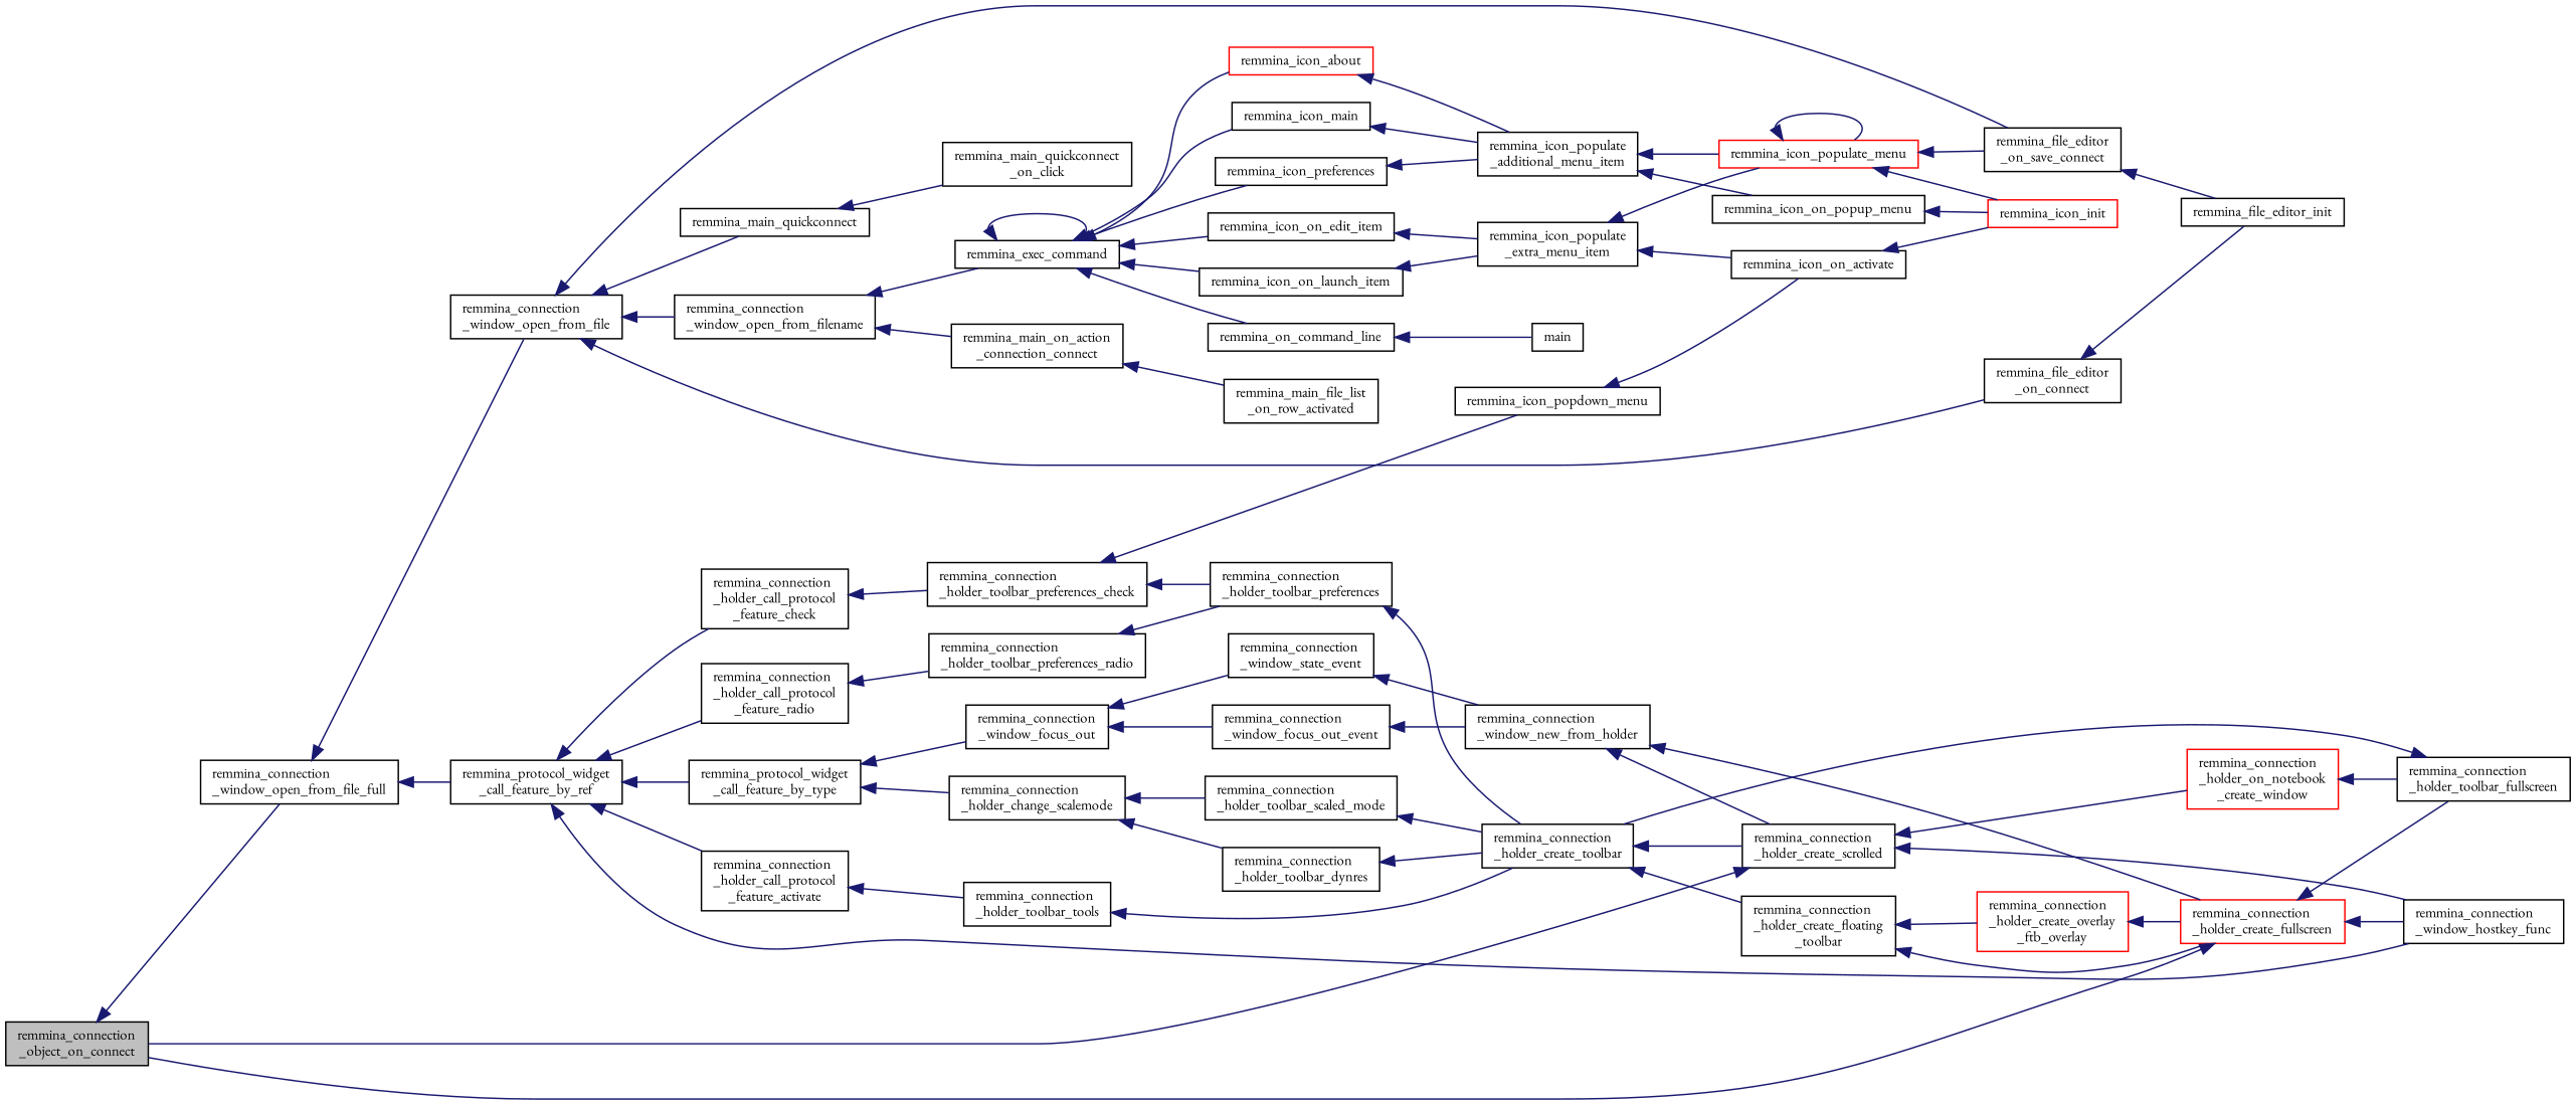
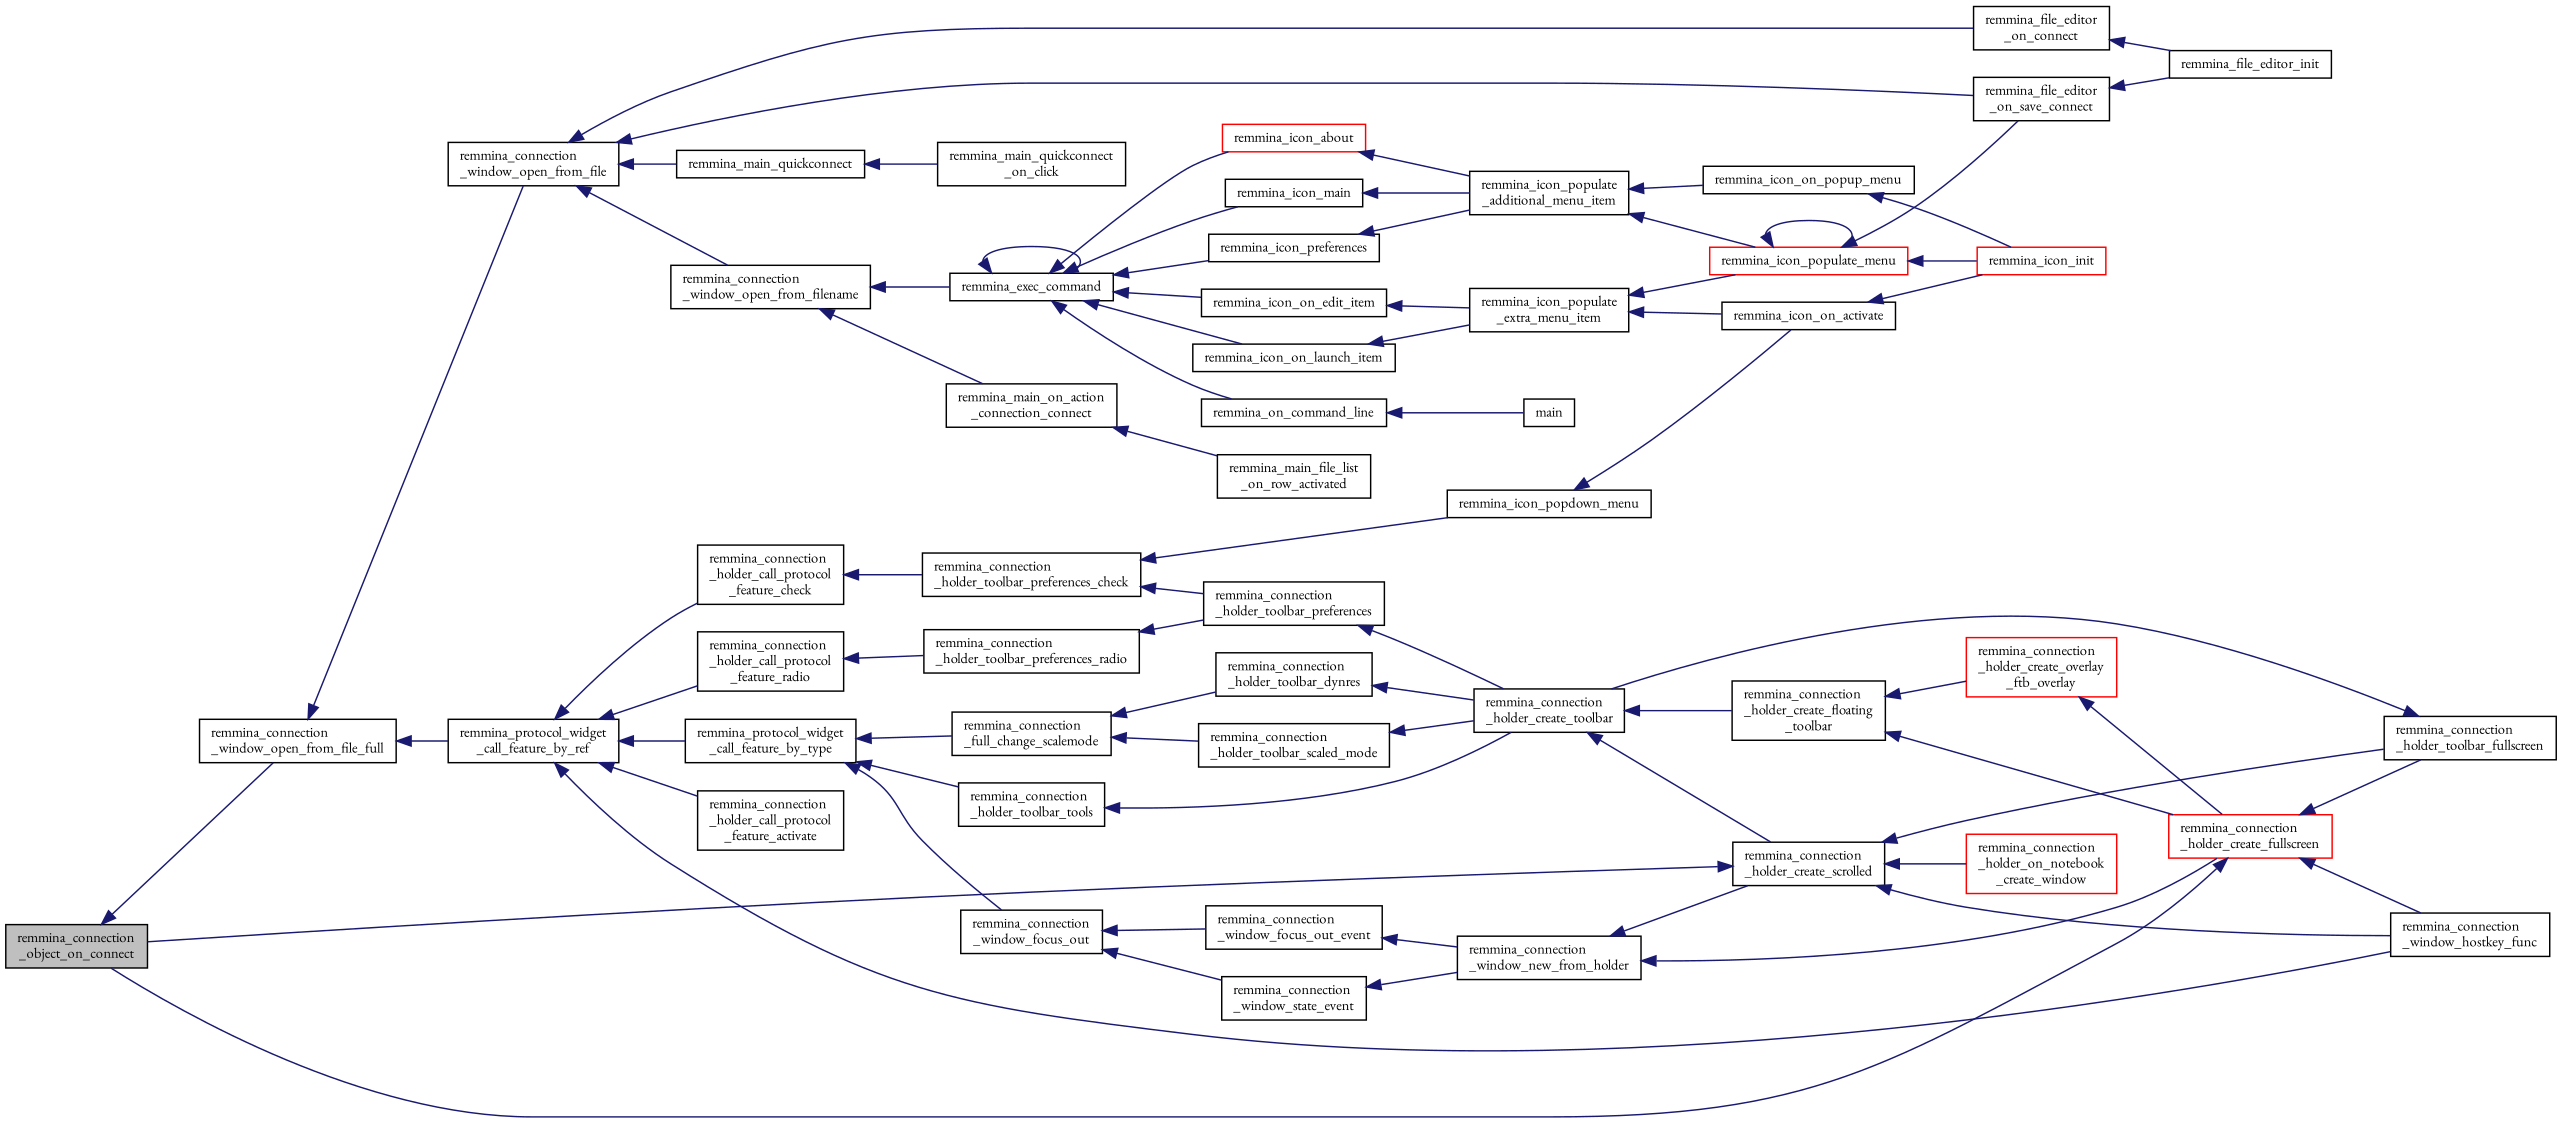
  digraph {
    fontname="EB Garamond"
    rankdir=LR
    node [color=black fillcolor=white fontname="EB Garamond" fontsize=10 shape=record style=filled]
    edge [color=midnightblue dir=back fontname="EB Garamond" fontsize=10 labelfontname=Helvetica labelfontsize=10 style=solid]
    n1 [fillcolor=grey75 fontcolor=black height=0.2 label="remmina_connection\l_object_on_connect" width=0.4]
    n2 [height=0.2 label="remmina_connection\l_window_open_from_file_full" width=0.4]
    n3 [height=0.2 label="remmina_connection\l_window_open_from_file" width=0.4]
    n4 [height=0.2 label="remmina_protocol_widget\l_call_feature_by_ref" width=0.4]
    n5 [height=0.2 label="remmina_connection\l_window_open_from_filename" width=0.4]
    n6 [height=0.2 label="remmina_file_editor\l_on_save_connect" width=0.4]
    n7 [height=0.2 label="remmina_file_editor\l_on_connect" width=0.4]
    n8 [height=0.2 label=remmina_main_quickconnect width=0.4]
    n9 [height=0.2 label="remmina_connection\l_holder_call_protocol\l_feature_radio" width=0.4]
    n10 [height=0.2 label="remmina_connection\l_window_hostkey_func" width=0.4]
    n11 [height=0.2 label="remmina_connection\l_holder_call_protocol\l_feature_check" width=0.4]
    n12 [height=0.2 label="remmina_connection\l_holder_call_protocol\l_feature_activate" width=0.4]
    n13 [height=0.2 label="remmina_protocol_widget\l_call_feature_by_type" width=0.4]
    n14 [height=0.2 label=remmina_exec_command width=0.4]
    n15 [height=0.2 label="remmina_main_on_action\l_connection_connect" width=0.4]
    n16 [height=0.2 label=remmina_file_editor_init width=0.4]
    n17 [height=0.2 label="remmina_main_quickconnect\l_on_click" width=0.4]
    n18 [height=0.2 label=remmina_on_command_line width=0.4]
    n19 [height=0.2 label=remmina_icon_main width=0.4]
    n20 [height=0.2 label=remmina_icon_preferences width=0.4]
    n21 [color=red height=0.2 label=remmina_icon_about width=0.4]
    n22 [height=0.2 label=remmina_icon_on_launch_item width=0.4]
    n23 [height=0.2 label=remmina_icon_on_edit_item width=0.4]
    n24 [height=0.2 label="remmina_main_file_list\l_on_row_activated" width=0.4]
    n25 [height=0.2 label=main width=0.4]
    n26 [height=0.2 label="remmina_icon_populate\l_additional_menu_item" width=0.4]
    n27 [height=0.2 label="remmina_icon_populate\l_extra_menu_item" width=0.4]
    n28 [height=0.2 label=remmina_icon_popdown_menu width=0.4]
    n29 [height=0.2 label=remmina_icon_on_activate width=0.4]
    n30 [color=red height=0.2 label=remmina_icon_populate_menu width=0.4]
    n31 [height=0.2 label=remmina_icon_on_popup_menu width=0.4]
    n32 [color=red height=0.2 label=remmina_icon_init width=0.4]
    n33 [height=0.2 label="remmina_connection\l_holder_toolbar_preferences_radio" width=0.4]
    n34 [height=0.2 label="remmina_connection\l_holder_toolbar_preferences_check" width=0.4]
    n35 [height=0.2 label="remmina_connection\l_holder_toolbar_tools" width=0.4]
-   n36 [height=0.2 label="remmina_connection\l_holder_change_scalemode" width=0.4]
+   n36 [height=0.2 label="remmina_connection\l_full_change_scalemode" width=0.4]
    n37 [height=0.2 label="remmina_connection\l_window_focus_out" width=0.4]
    n38 [height=0.2 label="remmina_connection\l_holder_toolbar_preferences" width=0.4]
    n39 [height=0.2 label="remmina_connection\l_holder_create_toolbar" width=0.4]
    n40 [height=0.2 label="remmina_connection\l_holder_create_floating\l_toolbar" width=0.4]
    n41 [height=0.2 label="remmina_connection\l_holder_create_scrolled" width=0.4]
    n42 [color=red height=0.2 label="remmina_connection\l_holder_create_overlay\l_ftb_overlay" width=0.4]
    n43 [color=red height=0.2 label="remmina_connection\l_holder_create_fullscreen" width=0.4]
    n44 [height=0.2 label="remmina_connection\l_holder_toolbar_fullscreen" width=0.4]
    n45 [color=red height=0.2 label="remmina_connection\l_holder_on_notebook\l_create_window" width=0.4]
    n46 [height=0.2 label="remmina_connection\l_holder_toolbar_dynres" width=0.4]
    n47 [height=0.2 label="remmina_connection\l_holder_toolbar_scaled_mode" width=0.4]
    n48 [height=0.2 label="remmina_connection\l_window_focus_out_event" width=0.4]
    n49 [height=0.2 label="remmina_connection\l_window_state_event" width=0.4]
    n50 [height=0.2 label="remmina_connection\l_window_new_from_holder" width=0.4]
    n1 -> n2
    n2 -> n3
    n2 -> n4
    n3 -> n5
    n3 -> n6
    n3 -> n7
    n3 -> n8
    n4 -> n9
    n4 -> n10
    n4 -> n11
    n4 -> n12
    n4 -> n13
    n5 -> n14
    n5 -> n15
    n6 -> n16
    n7 -> n16
    n8 -> n17
    n9 -> n33
    n11 -> n34
-   n12 -> n35
+   n13 -> n35
    n13 -> n36
    n13 -> n37
    n14 -> n14
    n14 -> n18
    n14 -> n19
    n14 -> n20
    n14 -> n21
    n14 -> n22
    n14 -> n23
    n15 -> n24
    n18 -> n25
    n19 -> n26
    n20 -> n26
    n21 -> n26
    n22 -> n27
    n23 -> n27
    n26 -> n30
    n26 -> n31
    n27 -> n29
    n27 -> n30
    n28 -> n29
    n29 -> n32
    n30 -> n6
    n30 -> n30
    n30 -> n32
    n31 -> n32
    n33 -> n38
    n34 -> n28
    n34 -> n38
    n35 -> n39
    n36 -> n46
    n36 -> n47
    n37 -> n48
    n37 -> n49
    n38 -> n39
    n39 -> n40
    n39 -> n41
    n40 -> n42
    n40 -> n43
    n41 -> n1
    n41 -> n10
-   n45 -> n44
+   n41 -> n44
    n41 -> n45
    n42 -> n43
    n43 -> n1
    n43 -> n10
    n43 -> n44
    n44 -> n39
    n46 -> n39
    n47 -> n39
    n48 -> n50
    n49 -> n50
    n50 -> n41
    n50 -> n43
  }
